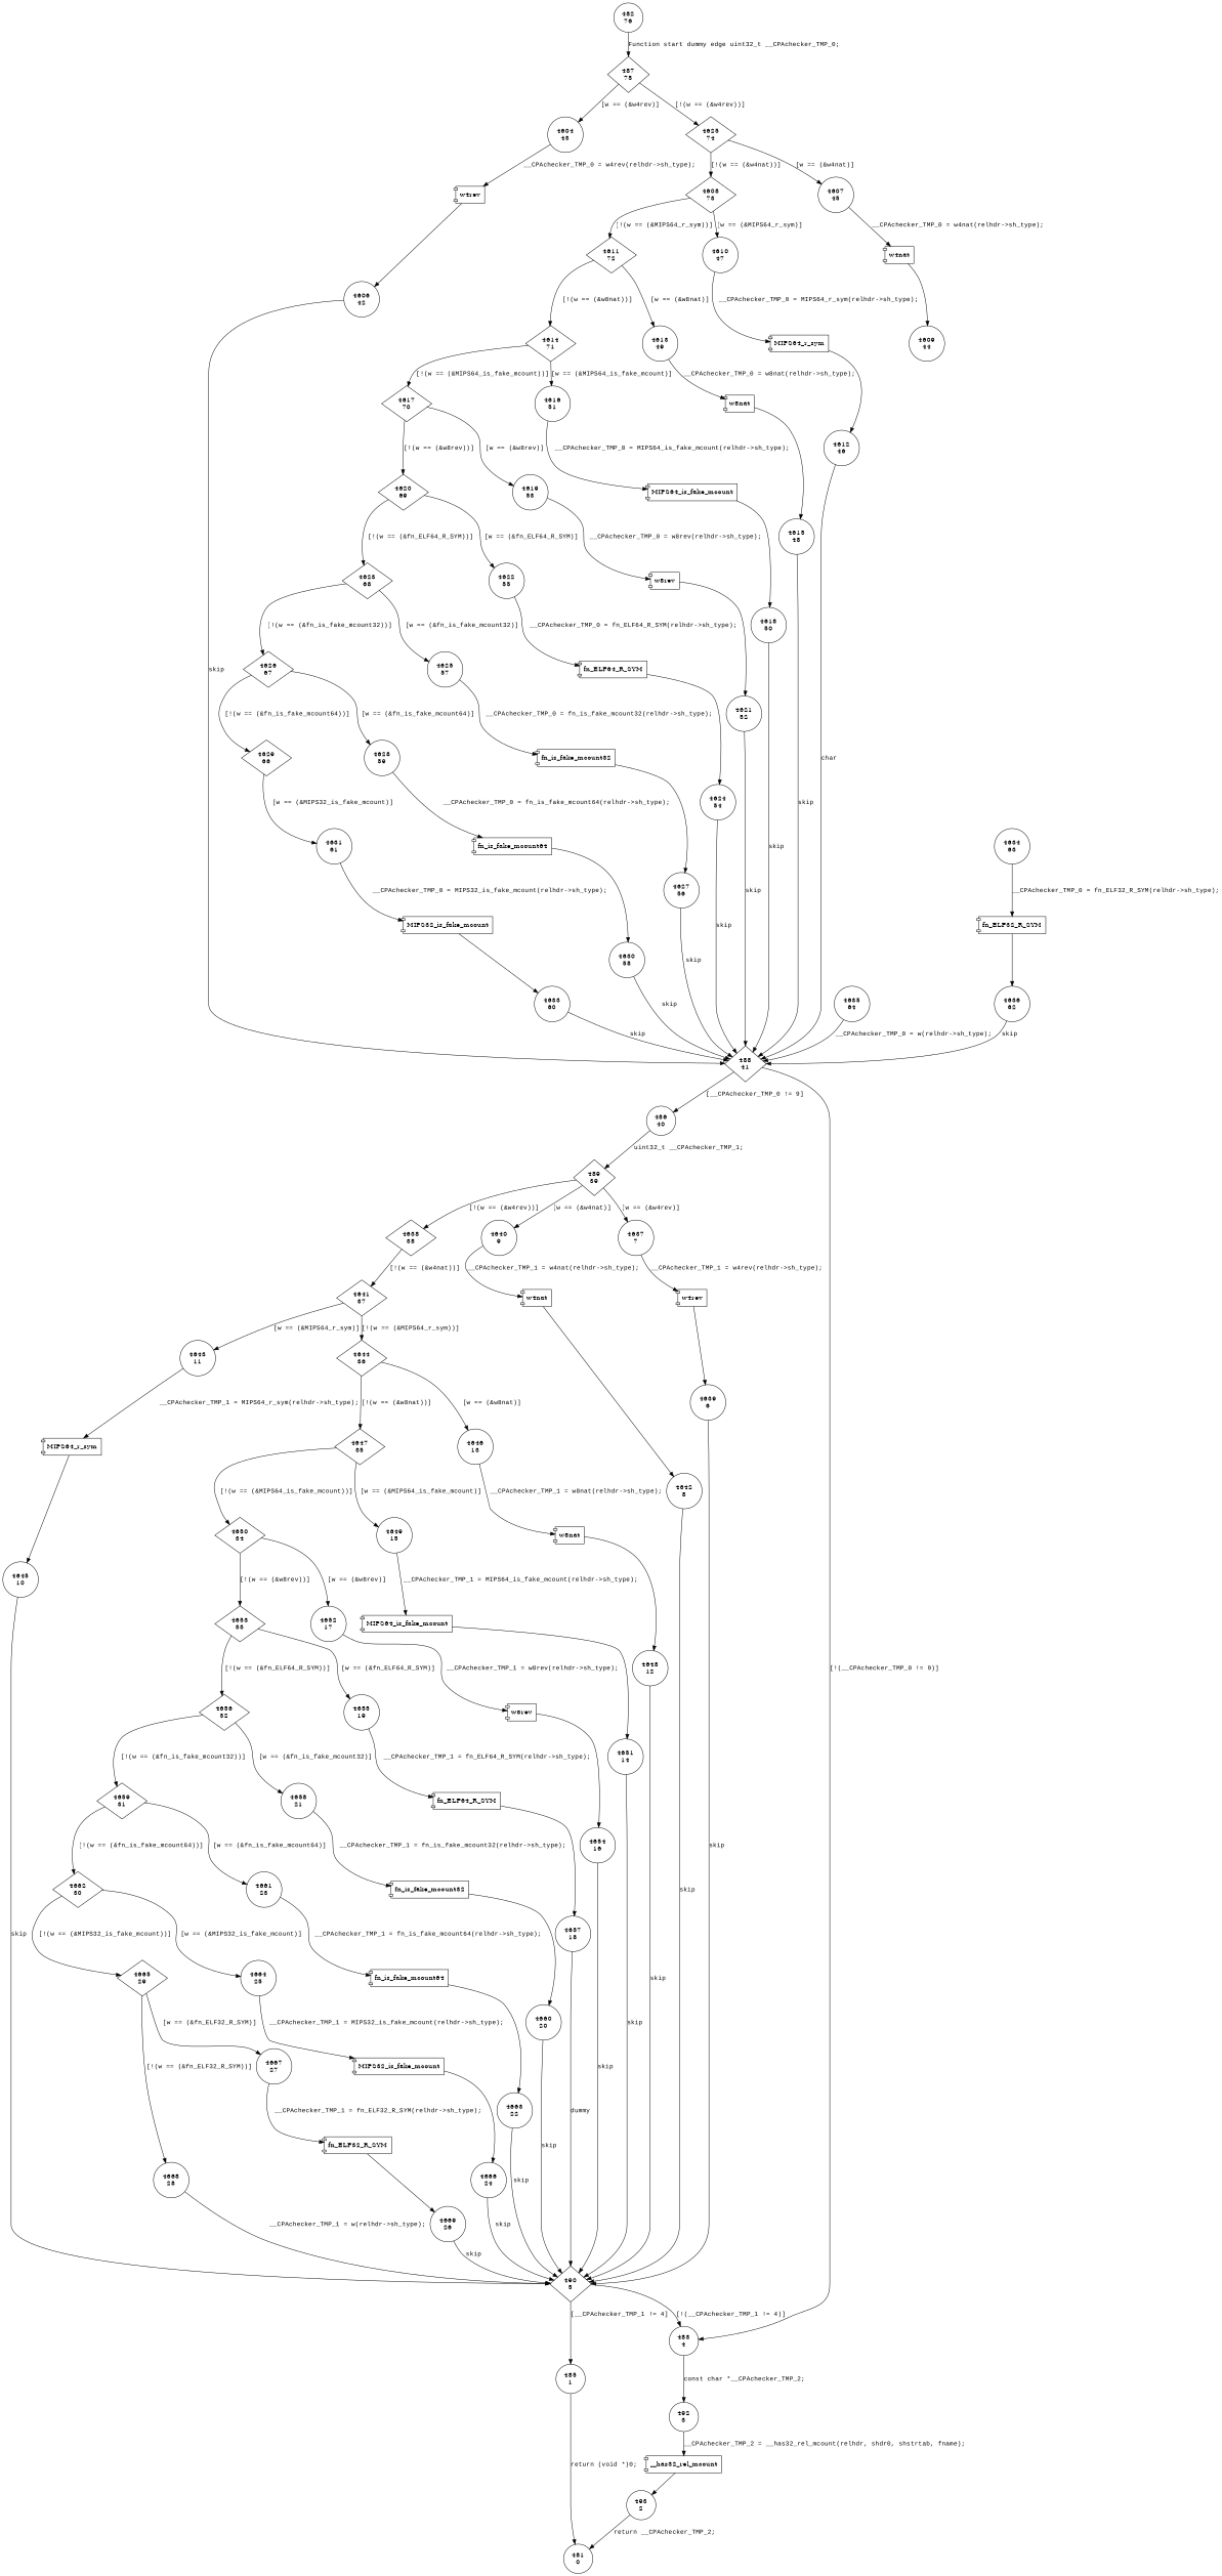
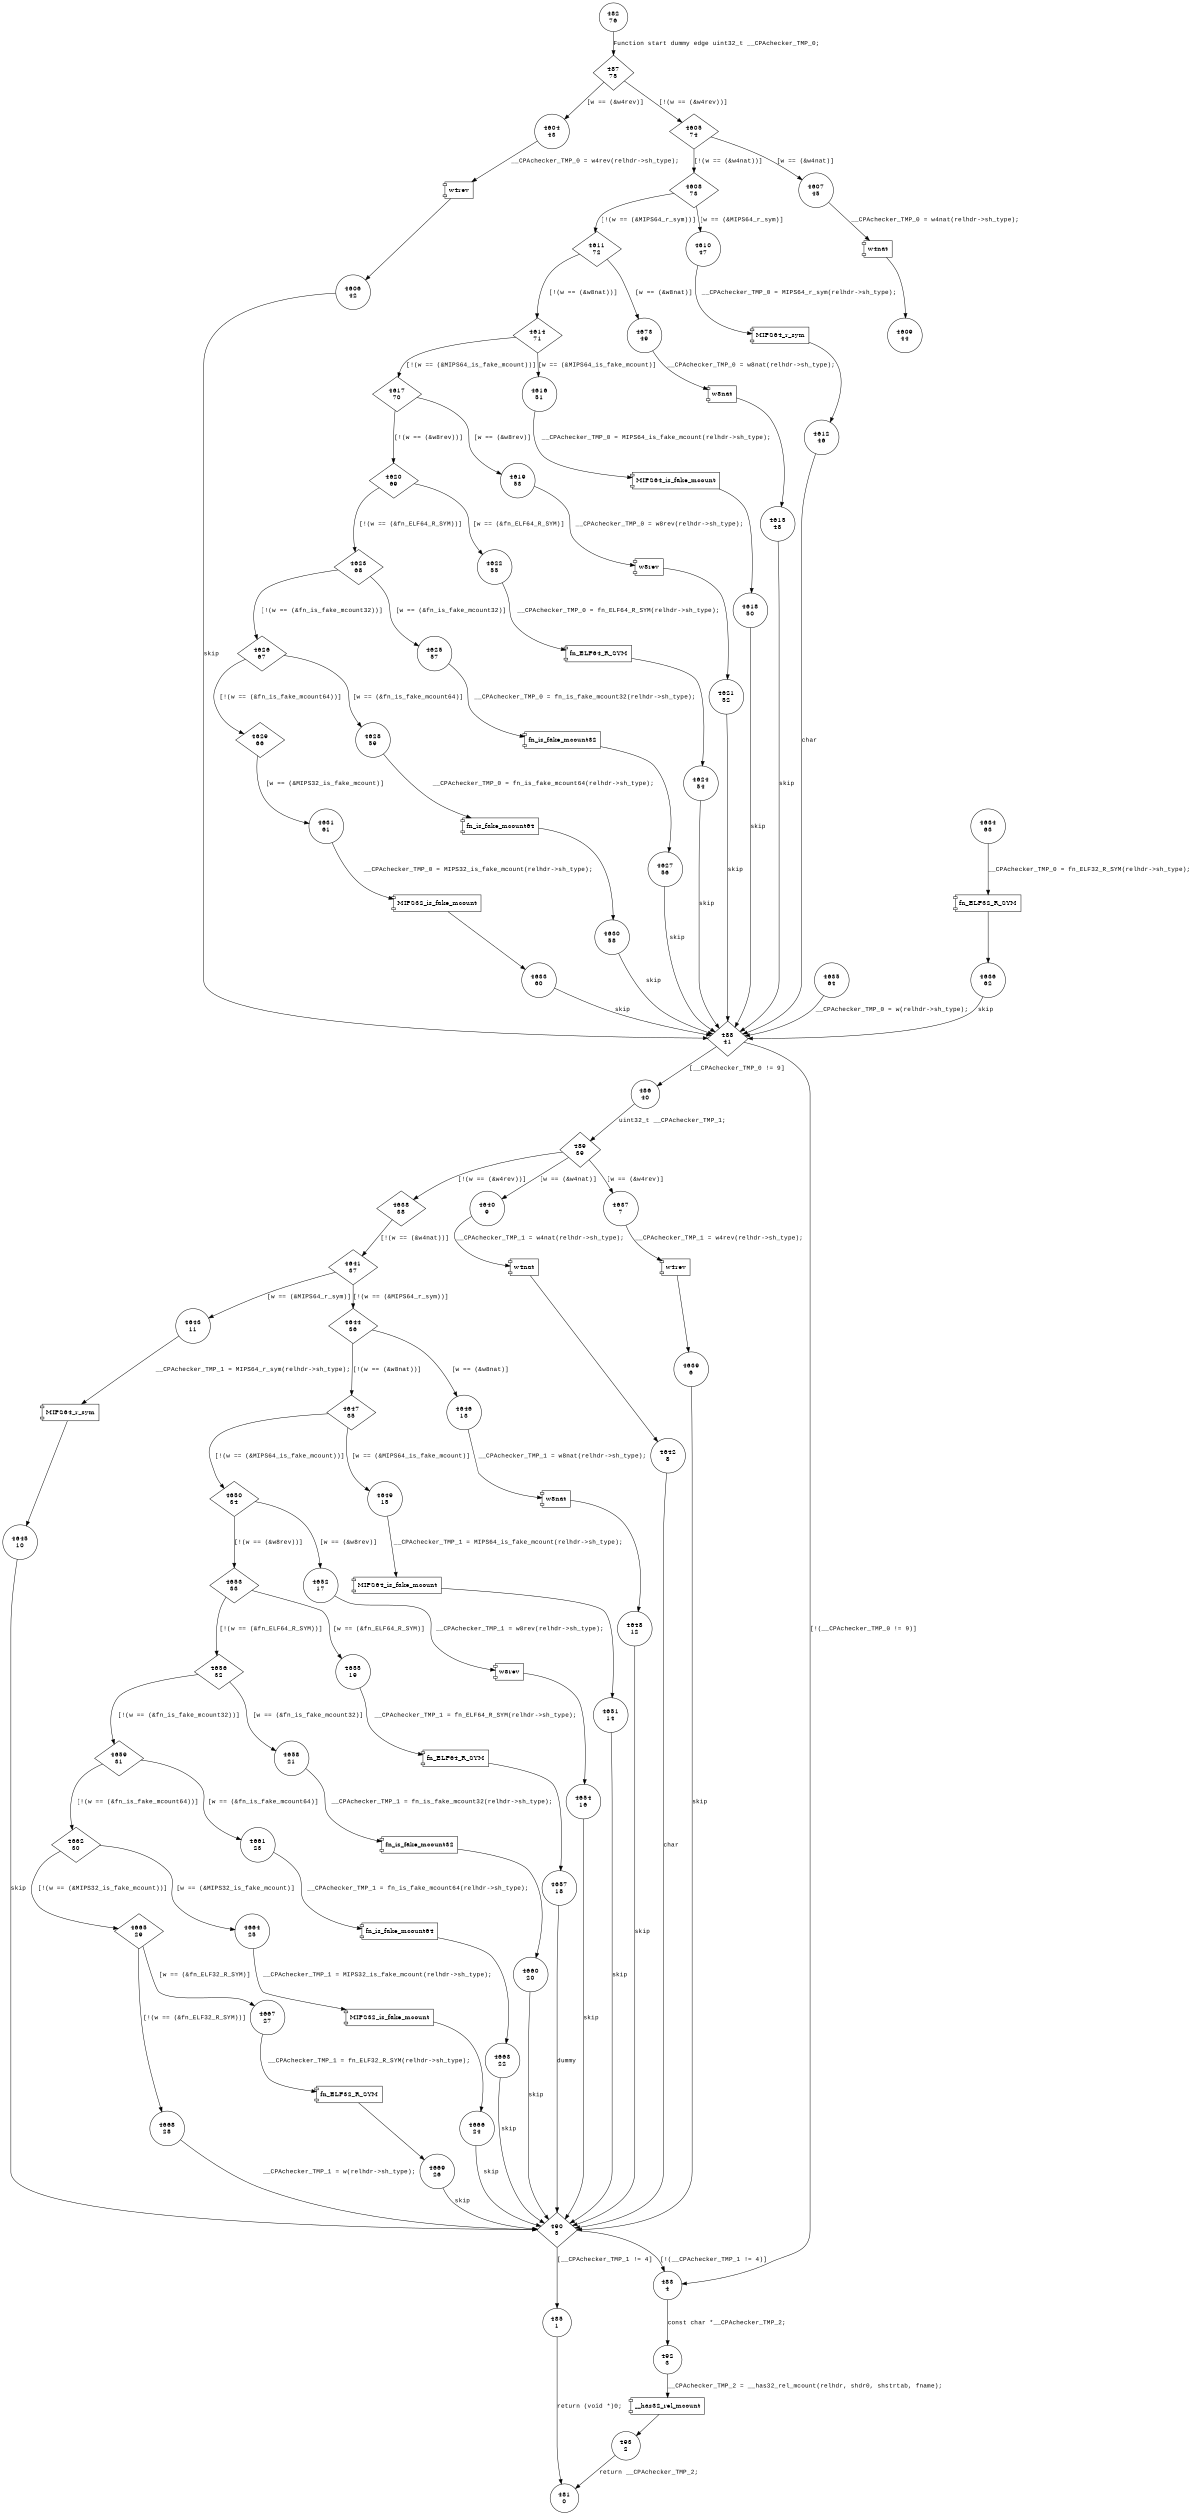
  digraph {
    node [shape=circle]
    edge [fontname="Courier New"]
    n1 [label="482\n76"]
    n2 [label="487\n75" shape=diamond]
    n3 [label="4604\n43"]
-   n4 [label="4625\n74" shape=diamond]
+   n4 [label="4605\n74" shape=diamond]
    n5 [label=w4rev shape=component]
    n6 [label="4607\n45"]
    n7 [label="4608\n73" shape=diamond]
    n8 [label="4606\n42"]
    n9 [label=w4nat shape=component]
    n10 [label="4610\n47"]
    n11 [label="4611\n72" shape=diamond]
    n12 [label="4609\n44"]
    n13 [label=MIPS64_r_sym shape=component]
-   n14 [label="4613\n49"]
+   n14 [label="4673\n49"]
    n15 [label="4614\n71" shape=diamond]
    n16 [label="4612\n46"]
    n17 [label=w8nat shape=component]
    n18 [label="4616\n51"]
    n19 [label="4617\n70" shape=diamond]
    n20 [label="4615\n48"]
    n21 [label=MIPS64_is_fake_mcount shape=component]
    n22 [label="4619\n53"]
    n23 [label="4620\n69" shape=diamond]
    n24 [label="4618\n50"]
    n25 [label=w8rev shape=component]
    n26 [label="4622\n55"]
    n27 [label="4623\n68" shape=diamond]
    n28 [label="4621\n52"]
    n29 [label=fn_ELF64_R_SYM shape=component]
    n30 [label="4625\n57"]
    n31 [label="4626\n67" shape=diamond]
    n32 [label="4624\n54"]
    n33 [label=fn_is_fake_mcount32 shape=component]
    n34 [label="4628\n59"]
    n35 [label="4629\n66" shape=diamond]
    n36 [label="4627\n56"]
    n37 [label=fn_is_fake_mcount64 shape=component]
    n38 [label="4631\n61"]
    n39 [label="4630\n58"]
    n40 [label=MIPS32_is_fake_mcount shape=component]
    n41 [label="4633\n60"]
    n42 [label="4634\n63"]
    n43 [label=fn_ELF32_R_SYM shape=component]
    n44 [label="4635\n64"]
    n45 [label="488\n41" shape=diamond]
    n46 [label="4636\n62"]
    n47 [label="486\n40"]
    n48 [label="483\n4"]
    n49 [label="489\n39" shape=diamond]
    n50 [label="492\n3"]
    n51 [label="4637\n7"]
    n52 [label="4638\n38" shape=diamond]
    n53 [label="4640\n9"]
    n54 [label=__has32_rel_mcount shape=component]
    n55 [label="493\n2"]
    n56 [label="481\n0"]
    n57 [label=w4rev shape=component]
    n58 [label="4641\n37" shape=diamond]
    n59 [label="4639\n6"]
    n60 [label=w4nat shape=component]
    n61 [label="4643\n11"]
    n62 [label="4644\n36" shape=diamond]
    n63 [label="4642\n8"]
    n64 [label=MIPS64_r_sym shape=component]
    n65 [label="4646\n13"]
    n66 [label="4647\n35" shape=diamond]
    n67 [label="4645\n10"]
    n68 [label=w8nat shape=component]
    n69 [label="4649\n15"]
    n70 [label="4650\n34" shape=diamond]
    n71 [label="4648\n12"]
    n72 [label=MIPS64_is_fake_mcount shape=component]
    n73 [label="4652\n17"]
    n74 [label="4653\n33" shape=diamond]
    n75 [label="4651\n14"]
    n76 [label=w8rev shape=component]
    n77 [label="4655\n19"]
    n78 [label="4656\n32" shape=diamond]
    n79 [label="4654\n16"]
    n80 [label=fn_ELF64_R_SYM shape=component]
    n81 [label="4658\n21"]
    n82 [label="4659\n31" shape=diamond]
    n83 [label="4657\n18"]
    n84 [label=fn_is_fake_mcount32 shape=component]
    n85 [label="4661\n23"]
    n86 [label="4662\n30" shape=diamond]
    n87 [label="4660\n20"]
    n88 [label=fn_is_fake_mcount64 shape=component]
    n89 [label="4664\n25"]
    n90 [label="4665\n29" shape=diamond]
    n91 [label="4663\n22"]
    n92 [label=MIPS32_is_fake_mcount shape=component]
    n93 [label="4667\n27"]
    n94 [label="4668\n28"]
    n95 [label="4666\n24"]
    n96 [label=fn_ELF32_R_SYM shape=component]
    n97 [label="490\n5" shape=diamond]
    n98 [label="4669\n26"]
    n99 [label="485\n1"]
    n1 -> n2 [label="Function start dummy edge uint32_t __CPAchecker_TMP_0;"]
    n2 -> n3 [label="[w == (&w4rev)]"]
    n2 -> n4 [label="[!(w == (&w4rev))]"]
    n3 -> n5 [label="__CPAchecker_TMP_0 = w4rev(relhdr->sh_type);"]
    n4 -> n6 [label="[w == (&w4nat)]"]
    n4 -> n7 [label="[!(w == (&w4nat))]"]
    n5 -> n8
    n6 -> n9 [label="__CPAchecker_TMP_0 = w4nat(relhdr->sh_type);"]
    n7 -> n10 [label="[w == (&MIPS64_r_sym)]"]
    n7 -> n11 [label="[!(w == (&MIPS64_r_sym))]"]
    n8 -> n45 [label=skip]
    n9 -> n12
    n10 -> n13 [label="__CPAchecker_TMP_0 = MIPS64_r_sym(relhdr->sh_type);"]
    n11 -> n14 [label="[w == (&w8nat)]"]
    n11 -> n15 [label="[!(w == (&w8nat))]"]
    n13 -> n16
    n14 -> n17 [label="__CPAchecker_TMP_0 = w8nat(relhdr->sh_type);"]
    n15 -> n18 [label="[w == (&MIPS64_is_fake_mcount)]"]
    n15 -> n19 [label="[!(w == (&MIPS64_is_fake_mcount))]"]
    n16 -> n45 [label=char]
    n17 -> n20
    n18 -> n21 [label="__CPAchecker_TMP_0 = MIPS64_is_fake_mcount(relhdr->sh_type);"]
    n19 -> n22 [label="[w == (&w8rev)]"]
    n19 -> n23 [label="[!(w == (&w8rev))]"]
    n20 -> n45 [label=skip]
    n21 -> n24
    n22 -> n25 [label="__CPAchecker_TMP_0 = w8rev(relhdr->sh_type);"]
    n23 -> n26 [label="[w == (&fn_ELF64_R_SYM)]"]
    n23 -> n27 [label="[!(w == (&fn_ELF64_R_SYM))]"]
    n24 -> n45 [label=skip]
    n25 -> n28
    n26 -> n29 [label="__CPAchecker_TMP_0 = fn_ELF64_R_SYM(relhdr->sh_type);"]
    n27 -> n30 [label="[w == (&fn_is_fake_mcount32)]"]
    n27 -> n31 [label="[!(w == (&fn_is_fake_mcount32))]"]
    n28 -> n45 [label=skip]
    n29 -> n32
    n30 -> n33 [label="__CPAchecker_TMP_0 = fn_is_fake_mcount32(relhdr->sh_type);"]
    n31 -> n34 [label="[w == (&fn_is_fake_mcount64)]"]
    n31 -> n35 [label="[!(w == (&fn_is_fake_mcount64))]"]
    n32 -> n45 [label=skip]
    n33 -> n36
    n34 -> n37 [label="__CPAchecker_TMP_0 = fn_is_fake_mcount64(relhdr->sh_type);"]
    n35 -> n38 [label="[w == (&MIPS32_is_fake_mcount)]"]
    n36 -> n45 [label=skip]
    n37 -> n39
    n38 -> n40 [label="__CPAchecker_TMP_0 = MIPS32_is_fake_mcount(relhdr->sh_type);"]
    n39 -> n45 [label=skip]
    n40 -> n41
    n41 -> n45 [label=skip]
    n42 -> n43 [label="__CPAchecker_TMP_0 = fn_ELF32_R_SYM(relhdr->sh_type);"]
    n43 -> n46
    n44 -> n45 [label="__CPAchecker_TMP_0 = w(relhdr->sh_type);"]
    n45 -> n47 [label="[__CPAchecker_TMP_0 != 9]"]
    n45 -> n48 [label="[!(__CPAchecker_TMP_0 != 9)]"]
    n46 -> n45 [label=skip]
    n47 -> n49 [label="uint32_t __CPAchecker_TMP_1;"]
    n48 -> n50 [label="const char *__CPAchecker_TMP_2;"]
    n49 -> n51 [label="[w == (&w4rev)]"]
    n49 -> n52 [label="[!(w == (&w4rev))]"]
    n49 -> n53 [label="[w == (&w4nat)]"]
    n50 -> n54 [label="__CPAchecker_TMP_2 = __has32_rel_mcount(relhdr, shdr0, shstrtab, fname);"]
    n51 -> n57 [label="__CPAchecker_TMP_1 = w4rev(relhdr->sh_type);"]
    n52 -> n58 [label="[!(w == (&w4nat))]"]
    n53 -> n60 [label="__CPAchecker_TMP_1 = w4nat(relhdr->sh_type);"]
    n54 -> n55
    n55 -> n56 [label="return __CPAchecker_TMP_2;"]
    n57 -> n59
    n58 -> n61 [label="[w == (&MIPS64_r_sym)]"]
    n58 -> n62 [label="[!(w == (&MIPS64_r_sym))]"]
    n59 -> n97 [label=skip]
    n60 -> n63
    n61 -> n64 [label="__CPAchecker_TMP_1 = MIPS64_r_sym(relhdr->sh_type);"]
    n62 -> n65 [label="[w == (&w8nat)]"]
    n62 -> n66 [label="[!(w == (&w8nat))]"]
-   n63 -> n97 [label=skip]
+   n63 -> n97 [label=char]
    n64 -> n67
    n65 -> n68 [label="__CPAchecker_TMP_1 = w8nat(relhdr->sh_type);"]
    n66 -> n69 [label="[w == (&MIPS64_is_fake_mcount)]"]
    n66 -> n70 [label="[!(w == (&MIPS64_is_fake_mcount))]"]
    n67 -> n97 [label=skip]
    n68 -> n71
    n69 -> n72 [label="__CPAchecker_TMP_1 = MIPS64_is_fake_mcount(relhdr->sh_type);"]
    n70 -> n73 [label="[w == (&w8rev)]"]
    n70 -> n74 [label="[!(w == (&w8rev))]"]
    n71 -> n97 [label=skip]
    n72 -> n75
    n73 -> n76 [label="__CPAchecker_TMP_1 = w8rev(relhdr->sh_type);"]
    n74 -> n77 [label="[w == (&fn_ELF64_R_SYM)]"]
    n74 -> n78 [label="[!(w == (&fn_ELF64_R_SYM))]"]
    n75 -> n97 [label=skip]
    n76 -> n79
    n77 -> n80 [label="__CPAchecker_TMP_1 = fn_ELF64_R_SYM(relhdr->sh_type);"]
    n78 -> n81 [label="[w == (&fn_is_fake_mcount32)]"]
    n78 -> n82 [label="[!(w == (&fn_is_fake_mcount32))]"]
    n79 -> n97 [label=skip]
    n80 -> n83
    n81 -> n84 [label="__CPAchecker_TMP_1 = fn_is_fake_mcount32(relhdr->sh_type);"]
    n82 -> n85 [label="[w == (&fn_is_fake_mcount64)]"]
    n82 -> n86 [label="[!(w == (&fn_is_fake_mcount64))]"]
    n83 -> n97 [label=dummy]
    n84 -> n87
    n85 -> n88 [label="__CPAchecker_TMP_1 = fn_is_fake_mcount64(relhdr->sh_type);"]
    n86 -> n89 [label="[w == (&MIPS32_is_fake_mcount)]"]
    n86 -> n90 [label="[!(w == (&MIPS32_is_fake_mcount))]"]
    n87 -> n97 [label=skip]
    n88 -> n91
    n89 -> n92 [label="__CPAchecker_TMP_1 = MIPS32_is_fake_mcount(relhdr->sh_type);"]
    n90 -> n93 [label="[w == (&fn_ELF32_R_SYM)]"]
    n90 -> n94 [label="[!(w == (&fn_ELF32_R_SYM))]"]
    n91 -> n97 [label=skip]
    n92 -> n95
    n93 -> n96 [label="__CPAchecker_TMP_1 = fn_ELF32_R_SYM(relhdr->sh_type);"]
    n94 -> n97 [label="__CPAchecker_TMP_1 = w(relhdr->sh_type);"]
    n95 -> n97 [label=skip]
    n96 -> n98
    n97 -> n48 [label="[!(__CPAchecker_TMP_1 != 4)]"]
    n97 -> n99 [label="[__CPAchecker_TMP_1 != 4]"]
    n98 -> n97 [label=skip]
    n99 -> n56 [label="return (void *)0;"]
  }
